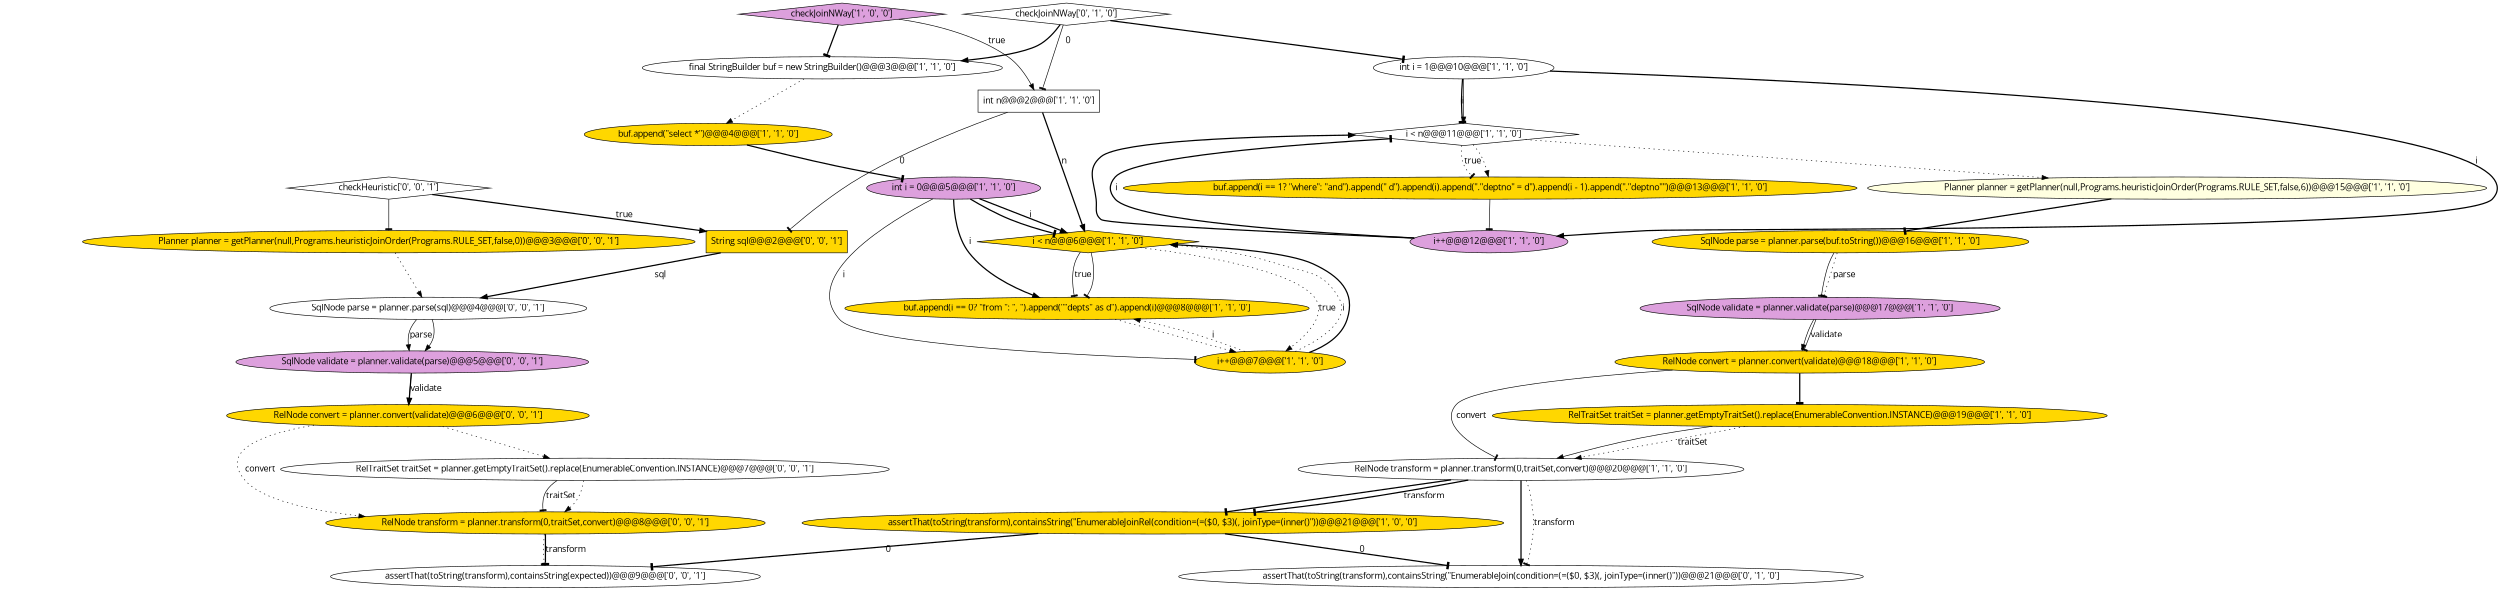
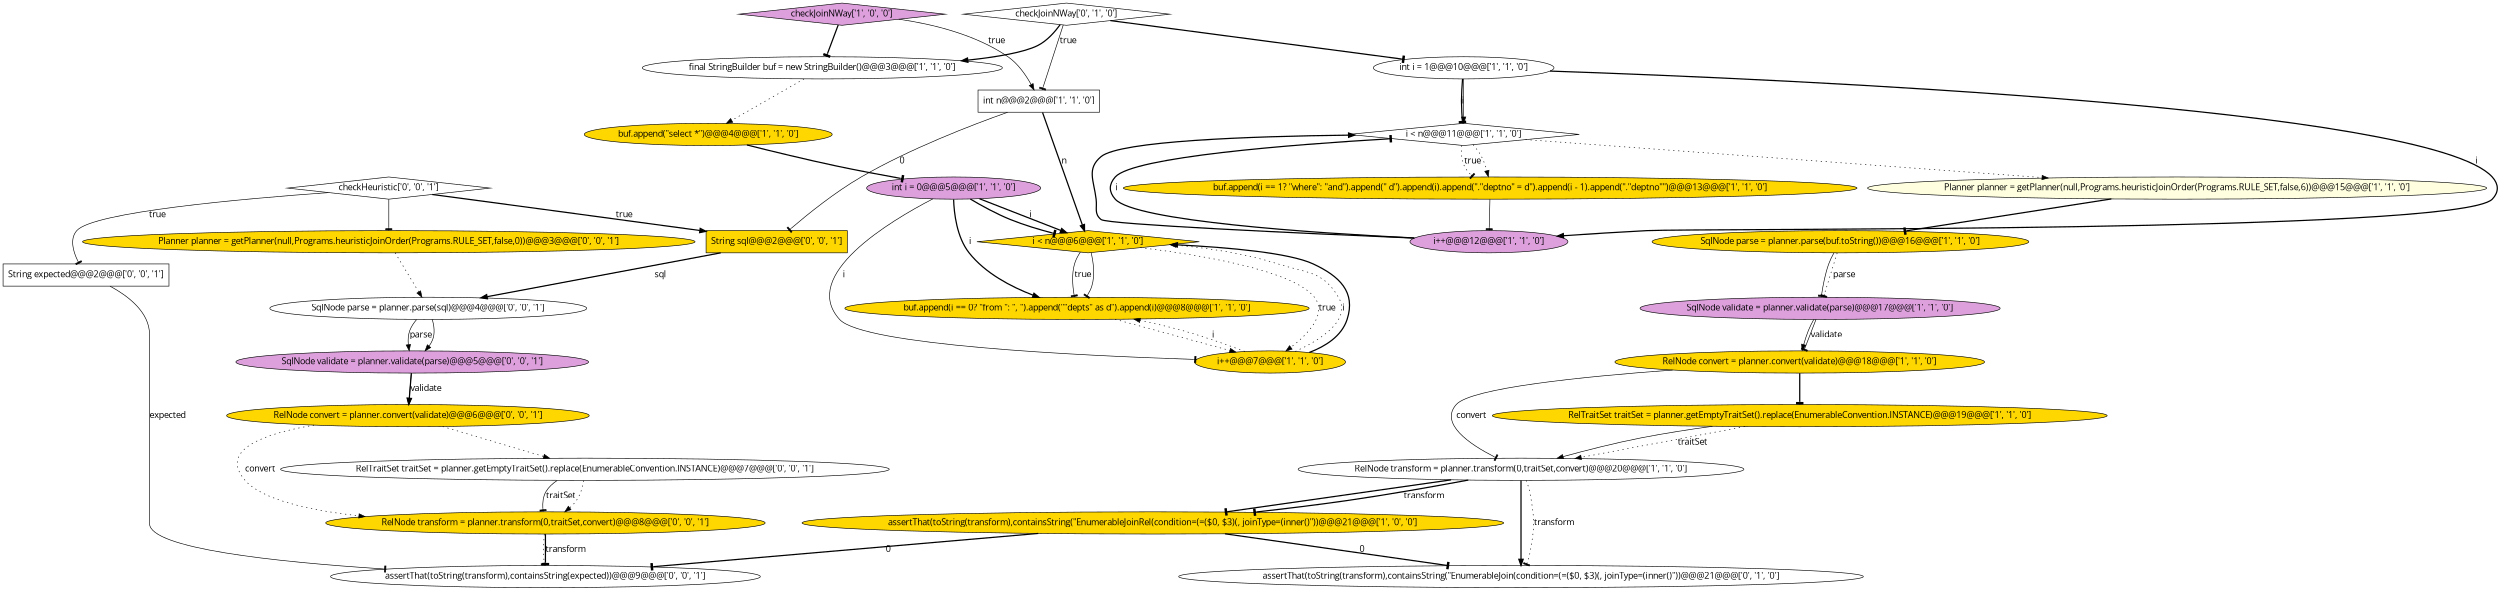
  digraph {
    fontname="Open Sans"
    node [fillcolor=gold fontname="Open Sans" shape=ellipse style=filled]
    edge [arrowhead=tee fontname="Open Sans" style=bold]
    n1 [label="RelNode convert = planner.convert(validate)@@@18@@@['1', '1', '0']"]
    n2 [fillcolor=white label="RelNode transform = planner.transform(0,traitSet,convert)@@@20@@@['1', '1', '0']"]
    n3 [label="RelTraitSet traitSet = planner.getEmptyTraitSet().replace(EnumerableConvention.INSTANCE)@@@19@@@['1', '1', '0']"]
    n4 [label="assertThat(toString(transform),containsString(\"EnumerableJoinRel(condition=(=($0, $3)(, joinType=(inner()\"))@@@21@@@['1', '0', '0']"]
    n5 [fillcolor=white label="assertThat(toString(transform),containsString(\"EnumerableJoin(condition=(=($0, $3)(, joinType=(inner()\"))@@@21@@@['0', '1', '0']"]
    n6 [fillcolor=white label="i < n@@@11@@@['1', '1', '0']" shape=diamond]
    n7 [label="buf.append(i == 1? \"where\": \"and\").append(\" d\").append(i).append(\".\"deptno\" = d\").append(i - 1).append(\".\"deptno\"\")@@@13@@@['1', '1', '0']"]
    n8 [fillcolor=lightyellow label="Planner planner = getPlanner(null,Programs.heuristicJoinOrder(Programs.RULE_SET,false,6))@@@15@@@['1', '1', '0']"]
    n9 [fillcolor=plum label="i++@@@12@@@['1', '1', '0']"]
    n10 [label="SqlNode parse = planner.parse(buf.toString())@@@16@@@['1', '1', '0']"]
+   n11 [fillcolor=white label="String expected@@@2@@@['0', '0', '1']" shape=box]
    n12 [fillcolor=white label="assertThat(toString(transform),containsString(expected))@@@9@@@['0', '0', '1']"]
    n13 [fillcolor=white label="SqlNode parse = planner.parse(sql)@@@4@@@['0', '0', '1']"]
    n14 [fillcolor=plum label="SqlNode validate = planner.validate(parse)@@@5@@@['0', '0', '1']"]
    n15 [label="RelNode convert = planner.convert(validate)@@@6@@@['0', '0', '1']"]
    n16 [fillcolor=white label="int i = 1@@@10@@@['1', '1', '0']"]
    n17 [label="buf.append(\"select *\")@@@4@@@['1', '1', '0']"]
    n18 [fillcolor=plum label="int i = 0@@@5@@@['1', '1', '0']"]
    n19 [label="i < n@@@6@@@['1', '1', '0']" shape=diamond]
    n20 [label="buf.append(i == 0? \"from \": \", \").append(\"\"depts\" as d\").append(i)@@@8@@@['1', '1', '0']"]
    n21 [label="i++@@@7@@@['1', '1', '0']"]
    n22 [fillcolor=plum label="SqlNode validate = planner.validate(parse)@@@17@@@['1', '1', '0']"]
    n23 [fillcolor=plum label="checkJoinNWay['1', '0', '0']" shape=diamond]
    n24 [fillcolor=white label="final StringBuilder buf = new StringBuilder()@@@3@@@['1', '1', '0']"]
    n25 [fillcolor=white label="int n@@@2@@@['1', '1', '0']" shape=box]
    n26 [label="String sql@@@2@@@['0', '0', '1']" shape=box]
    n27 [label="Planner planner = getPlanner(null,Programs.heuristicJoinOrder(Programs.RULE_SET,false,0))@@@3@@@['0', '0', '1']"]
    n28 [label="RelNode transform = planner.transform(0,traitSet,convert)@@@8@@@['0', '0', '1']"]
    n29 [fillcolor=white label="RelTraitSet traitSet = planner.getEmptyTraitSet().replace(EnumerableConvention.INSTANCE)@@@7@@@['0', '0', '1']"]
    n30 [fillcolor=white label="checkJoinNWay['0', '1', '0']" shape=diamond]
    n31 [fillcolor=white label="checkHeuristic['0', '0', '1']" shape=diamond]
    n1 -> n2 [label=convert style=solid]
    n1 -> n3
    n2 -> n4
    n2 -> n4 [label=transform]
    n2 -> n5 [label=transform style=dotted]
    n2 -> n5 [arrowhead=normal]
    n3 -> n2 [arrowhead=normal label=traitSet style=dotted]
    n3 -> n2 [arrowhead=normal style=solid]
    n4 -> n5 [label=0]
    n4 -> n12 [label=0]
    n6 -> n7 [label=true style=dotted]
    n6 -> n7 [arrowhead=normal style=dotted]
    n6 -> n8 [arrowhead=normal style=dotted]
    n7 -> n9 [style=solid]
    n8 -> n10
    n9 -> n6 [arrowhead=normal]
    n9 -> n6 [label=i]
    n10 -> n22 [label=parse style=dotted]
    n10 -> n22 [style=solid]
+   n11 -> n12 [label=expected style=solid]
    n13 -> n14 [arrowhead=normal label=parse style=solid]
    n13 -> n14 [arrowhead=normal style=solid]
    n14 -> n15 [arrowhead=normal style=solid]
    n14 -> n15 [arrowhead=normal label=validate]
    n15 -> n28 [arrowhead=normal label=convert style=dotted]
    n15 -> n29 [arrowhead=normal style=dotted]
    n16 -> n6 [arrowhead=normal style=solid]
    n16 -> n6 [label=i]
    n16 -> n9 [arrowhead=normal label=i]
    n17 -> n18
    n18 -> n19 [arrowhead=normal label=i]
    n18 -> n19
    n18 -> n20 [arrowhead=normal label=i]
    n18 -> n21 [label=i style=solid]
    n19 -> n20 [label=true style=solid]
    n19 -> n20 [style=solid]
    n19 -> n21 [arrowhead=normal label=true style=dotted]
    n20 -> n21 [arrowhead=normal style=dotted]
    n21 -> n19 [arrowhead=normal label=i style=dotted]
    n21 -> n19 [arrowhead=normal]
    n21 -> n20 [arrowhead=normal label=i style=dotted]
    n22 -> n1 [arrowhead=normal style=solid]
    n22 -> n1 [label=validate style=solid]
    n23 -> n24
    n23 -> n25 [arrowhead=normal label=true style=solid]
    n24 -> n17 [arrowhead=normal style=dotted]
    n25 -> n19 [arrowhead=normal label=n]
    n25 -> n26 [label=0 style=solid]
    n26 -> n13 [arrowhead=normal label=sql]
    n27 -> n13 [arrowhead=normal style=dotted]
    n28 -> n12 [style=dotted]
    n28 -> n12 [label=transform]
    n29 -> n28 [label=traitSet style=solid]
    n29 -> n28 [arrowhead=normal style=dotted]
    n30 -> n16
    n30 -> n24 [arrowhead=normal]
-   n30 -> n25 [label=0 style=solid]
+   n30 -> n25 [label=true style=solid]
+   n31 -> n11 [label=true style=solid]
    n31 -> n26 [arrowhead=normal label=true]
    n31 -> n27 [style=solid]
  }
